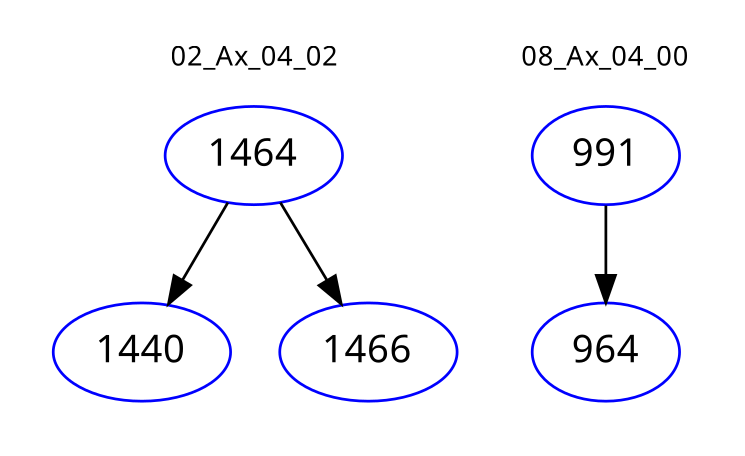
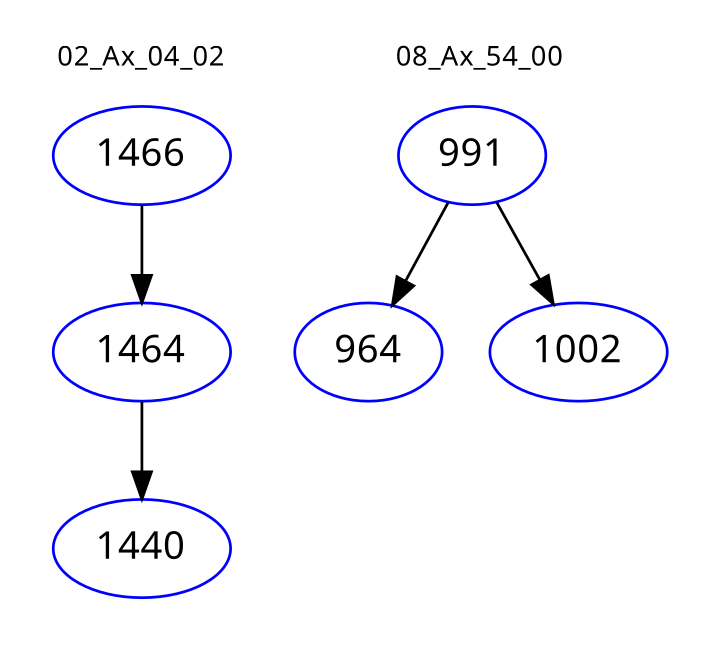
  digraph {
    fontname="Noto Sans"
    node [color=blue fontname="Noto Sans"]
    edge [color=black fontname="Noto Sans"]
    n1 [label=1464]
    n2 [label=1440]
    n3 [label=1466]
    n4 [label=991]
    n5 [label=964]
+   n6 [label=1002]
    subgraph cluster_1 {
      color=white
      fontsize=10
      label="02_Ax_04_02"
      n1
      n2
      n3
    }
    subgraph cluster_2 {
      color=white
      fontsize=10
-     label="08_Ax_04_00"
+     label="08_Ax_54_00"
      n4
      n5
+     n6
    }
    n1 -> n2
-   n1 -> n3
+   n3 -> n1
    n4 -> n5
+   n4 -> n6
  }
